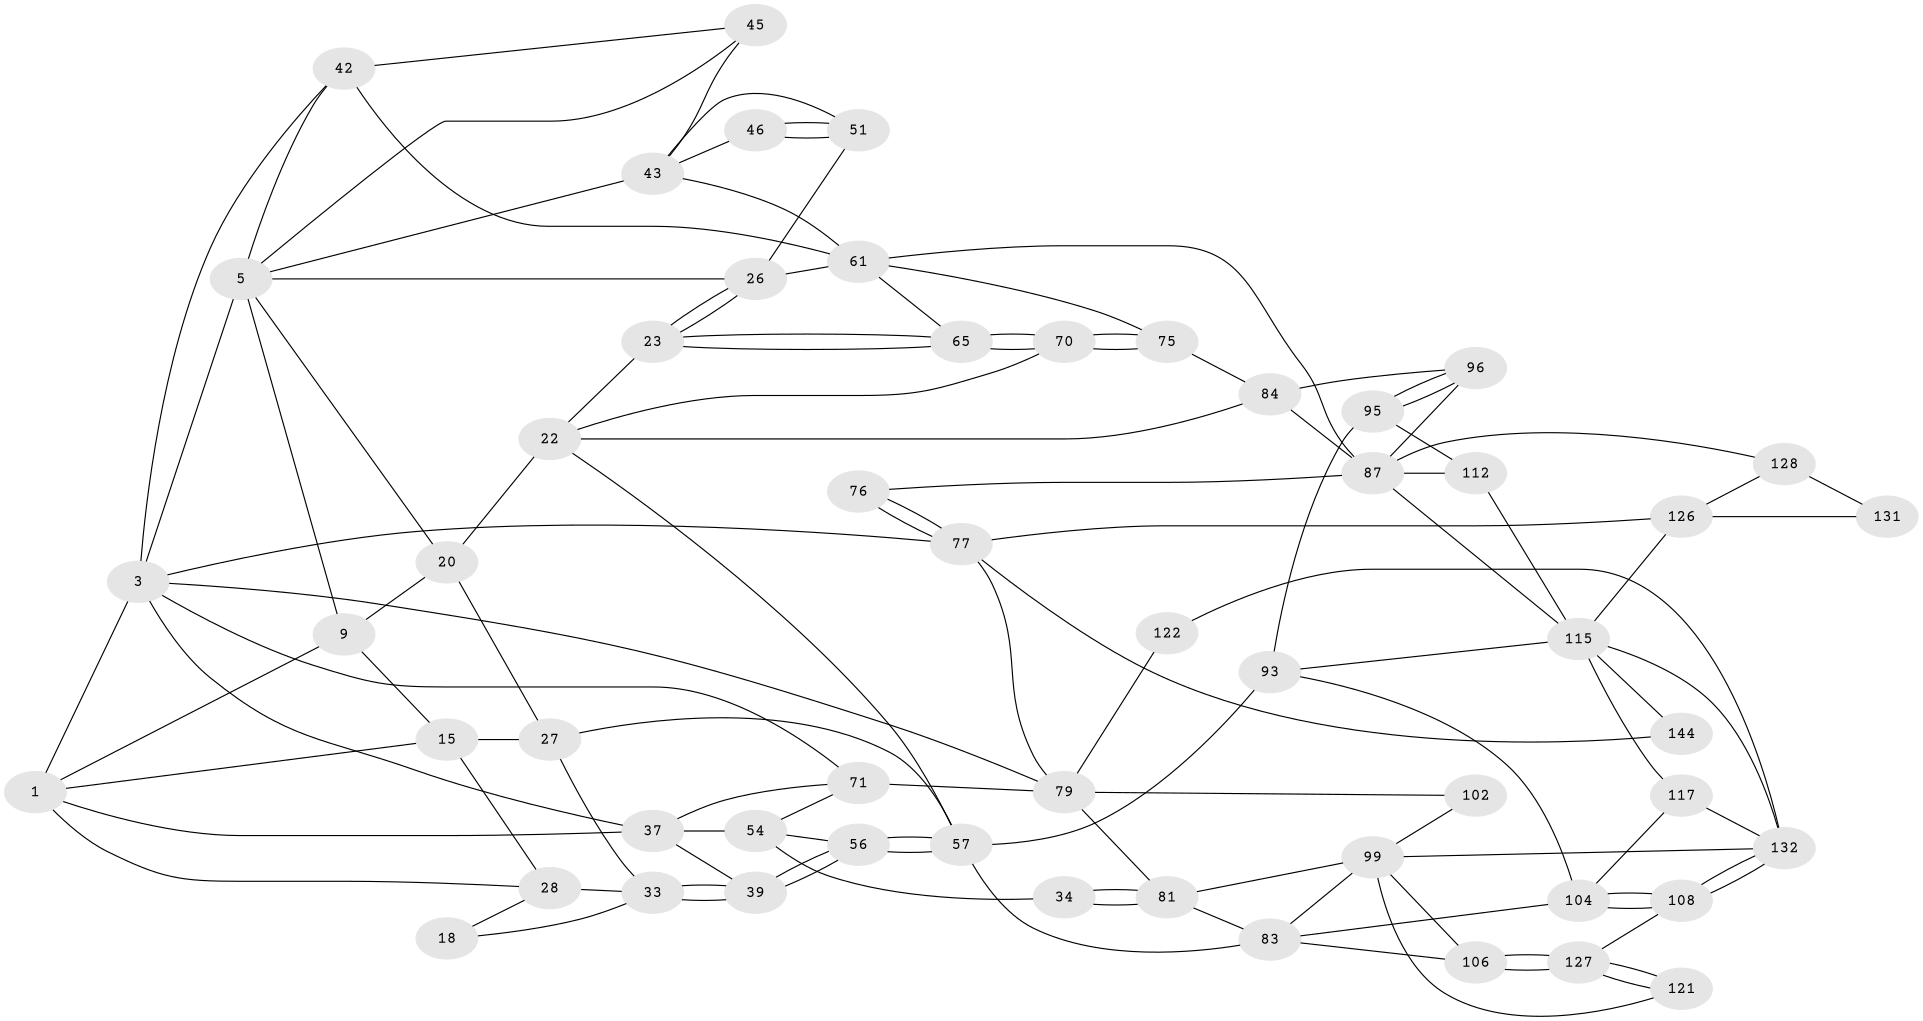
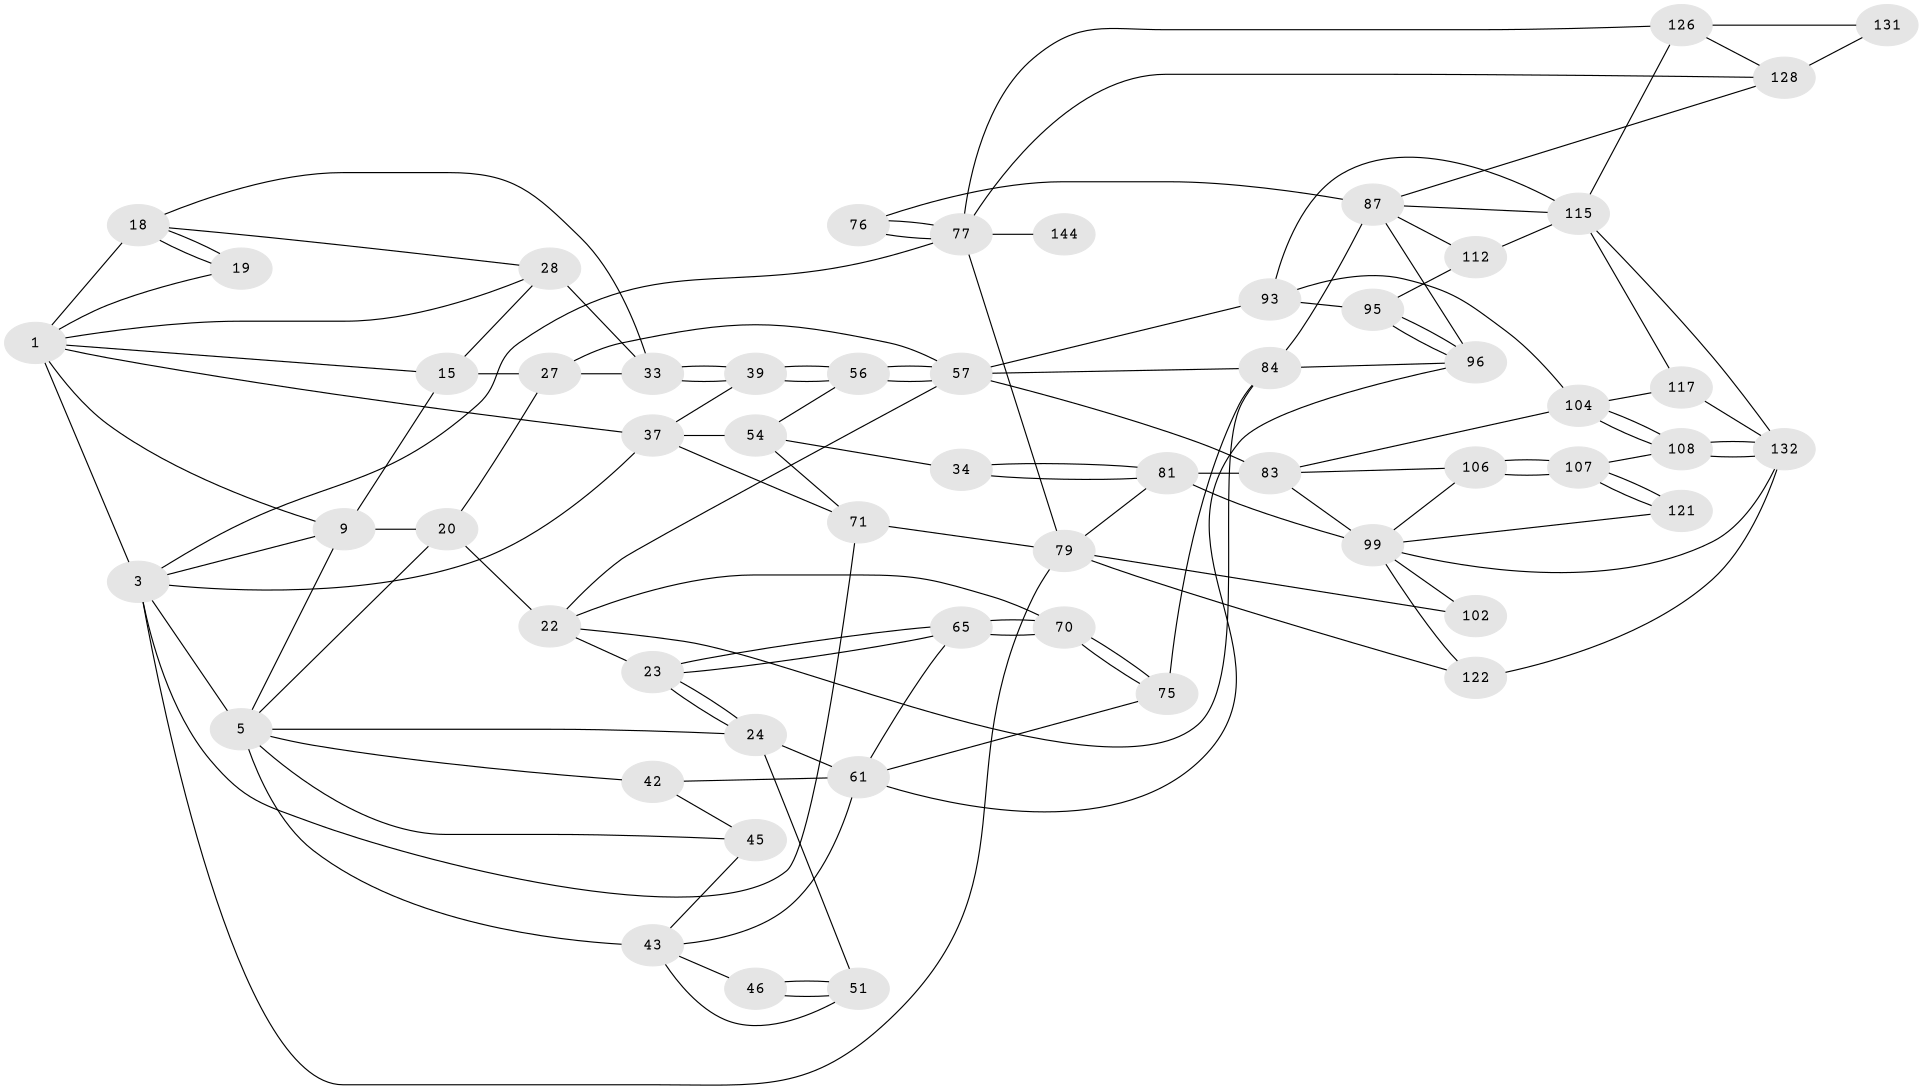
  graph {
    fontname="Courier Prime"
    rankdir=LR
    node [color=gray90 fontname="Courier Prime" style=filled]
    edge [fontname="Courier Prime"]
    1 [super="+2+11"]
    3 [super="+47+4"]
    9 [super="+16+10"]
    15 [super="+26"]
    18 [super="+30"]
+   19
    28 [super="+29"]
    37 [super="+38+48"]
    5 [super="+36+6"]
    42 [super="+49"]
    71 [super="+72"]
    77 [super="+130+78"]
    79 [super="+80+91"]
    20 [super="+21"]
    27 [super="+40"]
    33 [super="+34"]
    39
    54 [super="+73+55"]
-   24 [super="+50" label=26]
+   24 [super="+50"]
    43 [super="+44"]
    45
    61 [super="+62"]
    126 [super="+136+127"]
    128 [super="+129"]
    144
    81 [super="+82"]
    102
    122
    22 [super="+66"]
    51
    46
    57 [super="+58"]
    23
    70
    84 [super="+85"]
    65
    83 [super="+97"]
    93 [super="+94"]
    75
    87 [super="+109+88"]
    96
    56
    n43 [label=34]
    76
    99 [super="+100+103"]
    104 [super="+105"]
    106 [super="+110"]
    115 [super="+118+116"]
    95
    112 [super="+114"]
    131
    132 [super="+133"]
    121
    108
    117
-   107 [label=127]
+   107
    1 -- 3
    1 -- 9
    1 -- 15
+   1 -- 18
+   1 -- 19 [weight=2]
    1 -- 28
    1 -- 37
    3 -- 37
    3 -- 5
-   3 -- 42
+   3 -- 9
    3 -- 71
    3 -- 77
    3 -- 79
    9 -- 15
    9 -- 20
    15 -- 28
    15 -- 27
+   18 -- 19
+   18 -- 19
    18 -- 28
    18 -- 33
    28 -- 33
    37 -- 71
    37 -- 39
    37 -- 54 [weight=2]
    5 -- 9
    5 -- 42
    5 -- 20
    5 -- 24
    5 -- 43
    5 -- 45
    42 -- 45
    42 -- 61
    71 -- 79
    77 -- 79
    77 -- 126
+   77 -- 128
    77 -- 144 [weight=2]
    79 -- 81
    79 -- 102
    79 -- 122
    20 -- 27
    20 -- 22
    27 -- 33
    27 -- 57
    33 -- 39
    33 -- 39
    39 -- 56
    39 -- 56
    54 -- 71
    54 -- 56
    54 -- n43 [weight=2]
    24 -- 61
    24 -- 51
    43 -- 45
    43 -- 61
    43 -- 51
    43 -- 46
    61 -- 65
    61 -- 75
-   61 -- 87
+   61 -- 96
    126 -- 128
    126 -- 131 [weight=2]
    128 -- 131
    81 -- 83
    81 -- 99
    122 -- 132
    22 -- 57
    22 -- 23
    22 -- 70
    22 -- 84
    46 -- 51
    46 -- 51
+   57 -- 84
    57 -- 83 [weight=2]
    57 -- 93
    23 -- 24
    23 -- 24
    23 -- 65
    23 -- 65
    70 -- 75
    70 -- 75
    84 -- 87
    84 -- 96
    65 -- 70
    65 -- 70
    83 -- 99
    83 -- 104
    83 -- 106
    93 -- 104
    93 -- 115
    93 -- 95
    75 -- 84
    87 -- 128
    87 -- 96
    87 -- 115
    87 -- 112 [weight=2]
    56 -- 57
    56 -- 57
    n43 -- 81
    n43 -- 81
    76 -- 77
    76 -- 77
    76 -- 87
    99 -- 102 [weight=2]
+   99 -- 122
    99 -- 106 [weight=2]
    99 -- 132 [weight=2]
    99 -- 121 [weight=2]
    104 -- 108
    104 -- 108
    104 -- 117
    106 -- 107
    106 -- 107
    115 -- 126 [weight=2]
-   115 -- 144
    115 -- 132
    115 -- 117
    95 -- 96
    95 -- 96
    95 -- 112
    112 -- 115
    108 -- 132
    108 -- 132
    117 -- 132
    107 -- 121
    107 -- 121
    107 -- 108
  }
